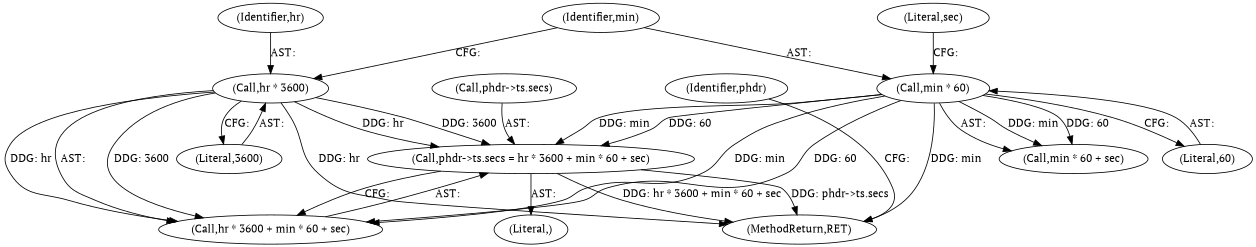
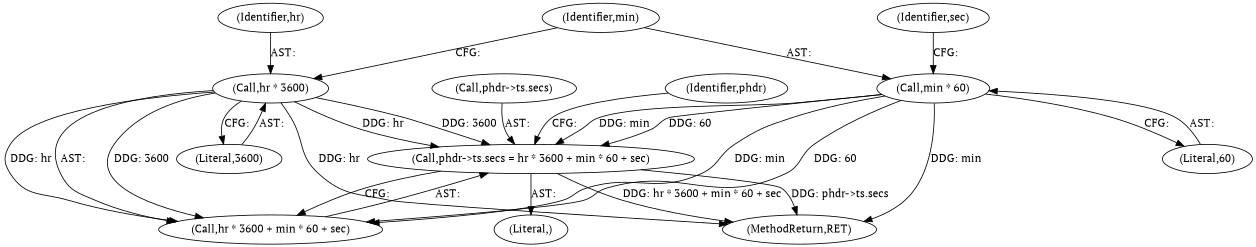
  digraph {
    fontname="PT Serif"
    node [fontname="PT Serif"]
    edge [fontname="PT Serif"]
    n1 [label="(Call,phdr->ts.secs = hr * 3600 + min * 60 + sec)"]
    n2 [label="(Call,hr * 3600 + min * 60 + sec)"]
    n3 [label="(Literal,)"]
    n4 [label="(MethodReturn,RET)"]
    n5 [label="(Call,hr * 3600)"]
    n6 [label="(Literal,3600)"]
    n7 [label="(Call,min * 60)"]
-   n8 [label="(Call,min * 60 + sec)"]
    n9 [label="(Literal,60)"]
    n10 [label="(Identifier,phdr)"]
-   n11 [label="(Literal,sec)"]
+   n11 [label="(Identifier,sec)"]
    n12 [label="(Identifier,min)"]
    n13 [label="(Identifier,hr)"]
    n14 [label="(Call,phdr->ts.secs)"]
    n1 -> n2 [label="CFG: "]
    n1 -> n3 [label="AST: "]
    n1 -> n4 [label="DDG: hr * 3600 + min * 60 + sec"]
    n1 -> n4 [label="DDG: phdr->ts.secs"]
    n2 -> n1 [label="AST: "]
    n5 -> n1 [label="DDG: hr"]
    n5 -> n1 [label="DDG: 3600"]
    n5 -> n2 [label="AST: "]
    n5 -> n2 [label="DDG: hr"]
    n5 -> n2 [label="DDG: 3600"]
    n5 -> n4 [label="DDG: hr"]
    n5 -> n6 [label="CFG: "]
    n6 -> n5 [label="AST: "]
    n7 -> n1 [label="DDG: min"]
    n7 -> n1 [label="DDG: 60"]
    n7 -> n2 [label="DDG: min"]
    n7 -> n2 [label="DDG: 60"]
    n7 -> n4 [label="DDG: min"]
-   n7 -> n8 [label="AST: "]
-   n7 -> n8 [label="DDG: min"]
-   n7 -> n8 [label="DDG: 60"]
    n7 -> n9 [label="CFG: "]
    n9 -> n7 [label="AST: "]
-   n10 -> n4 [label="CFG: "]
+   n10 -> n1 [label="CFG: "]
    n11 -> n7 [label="CFG: "]
    n12 -> n5 [label="CFG: "]
    n12 -> n7 [label="AST: "]
    n13 -> n5 [label="AST: "]
    n14 -> n1 [label="AST: "]
  }
